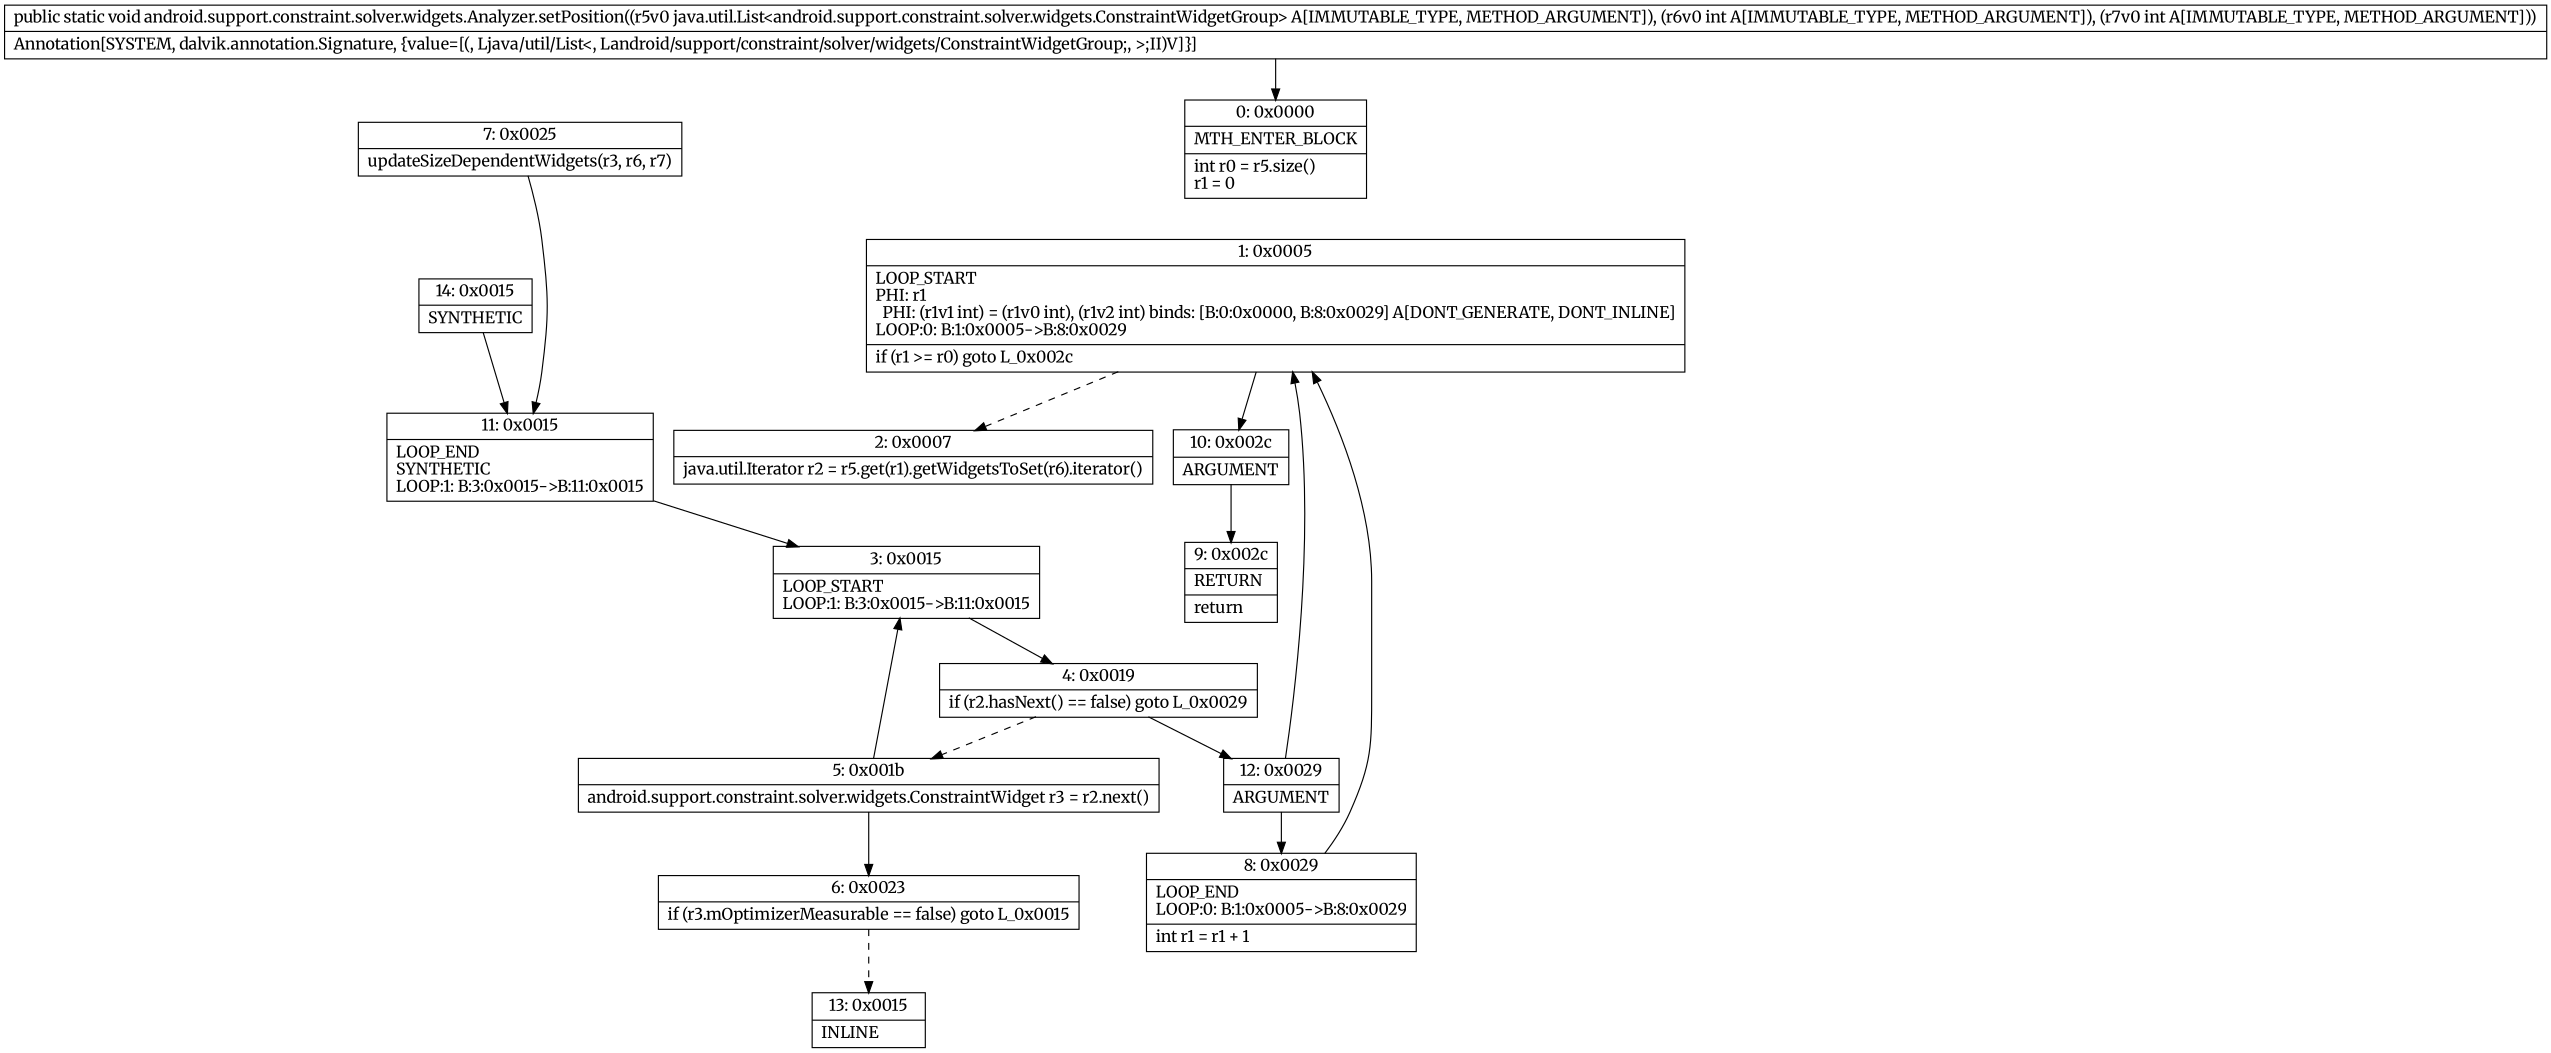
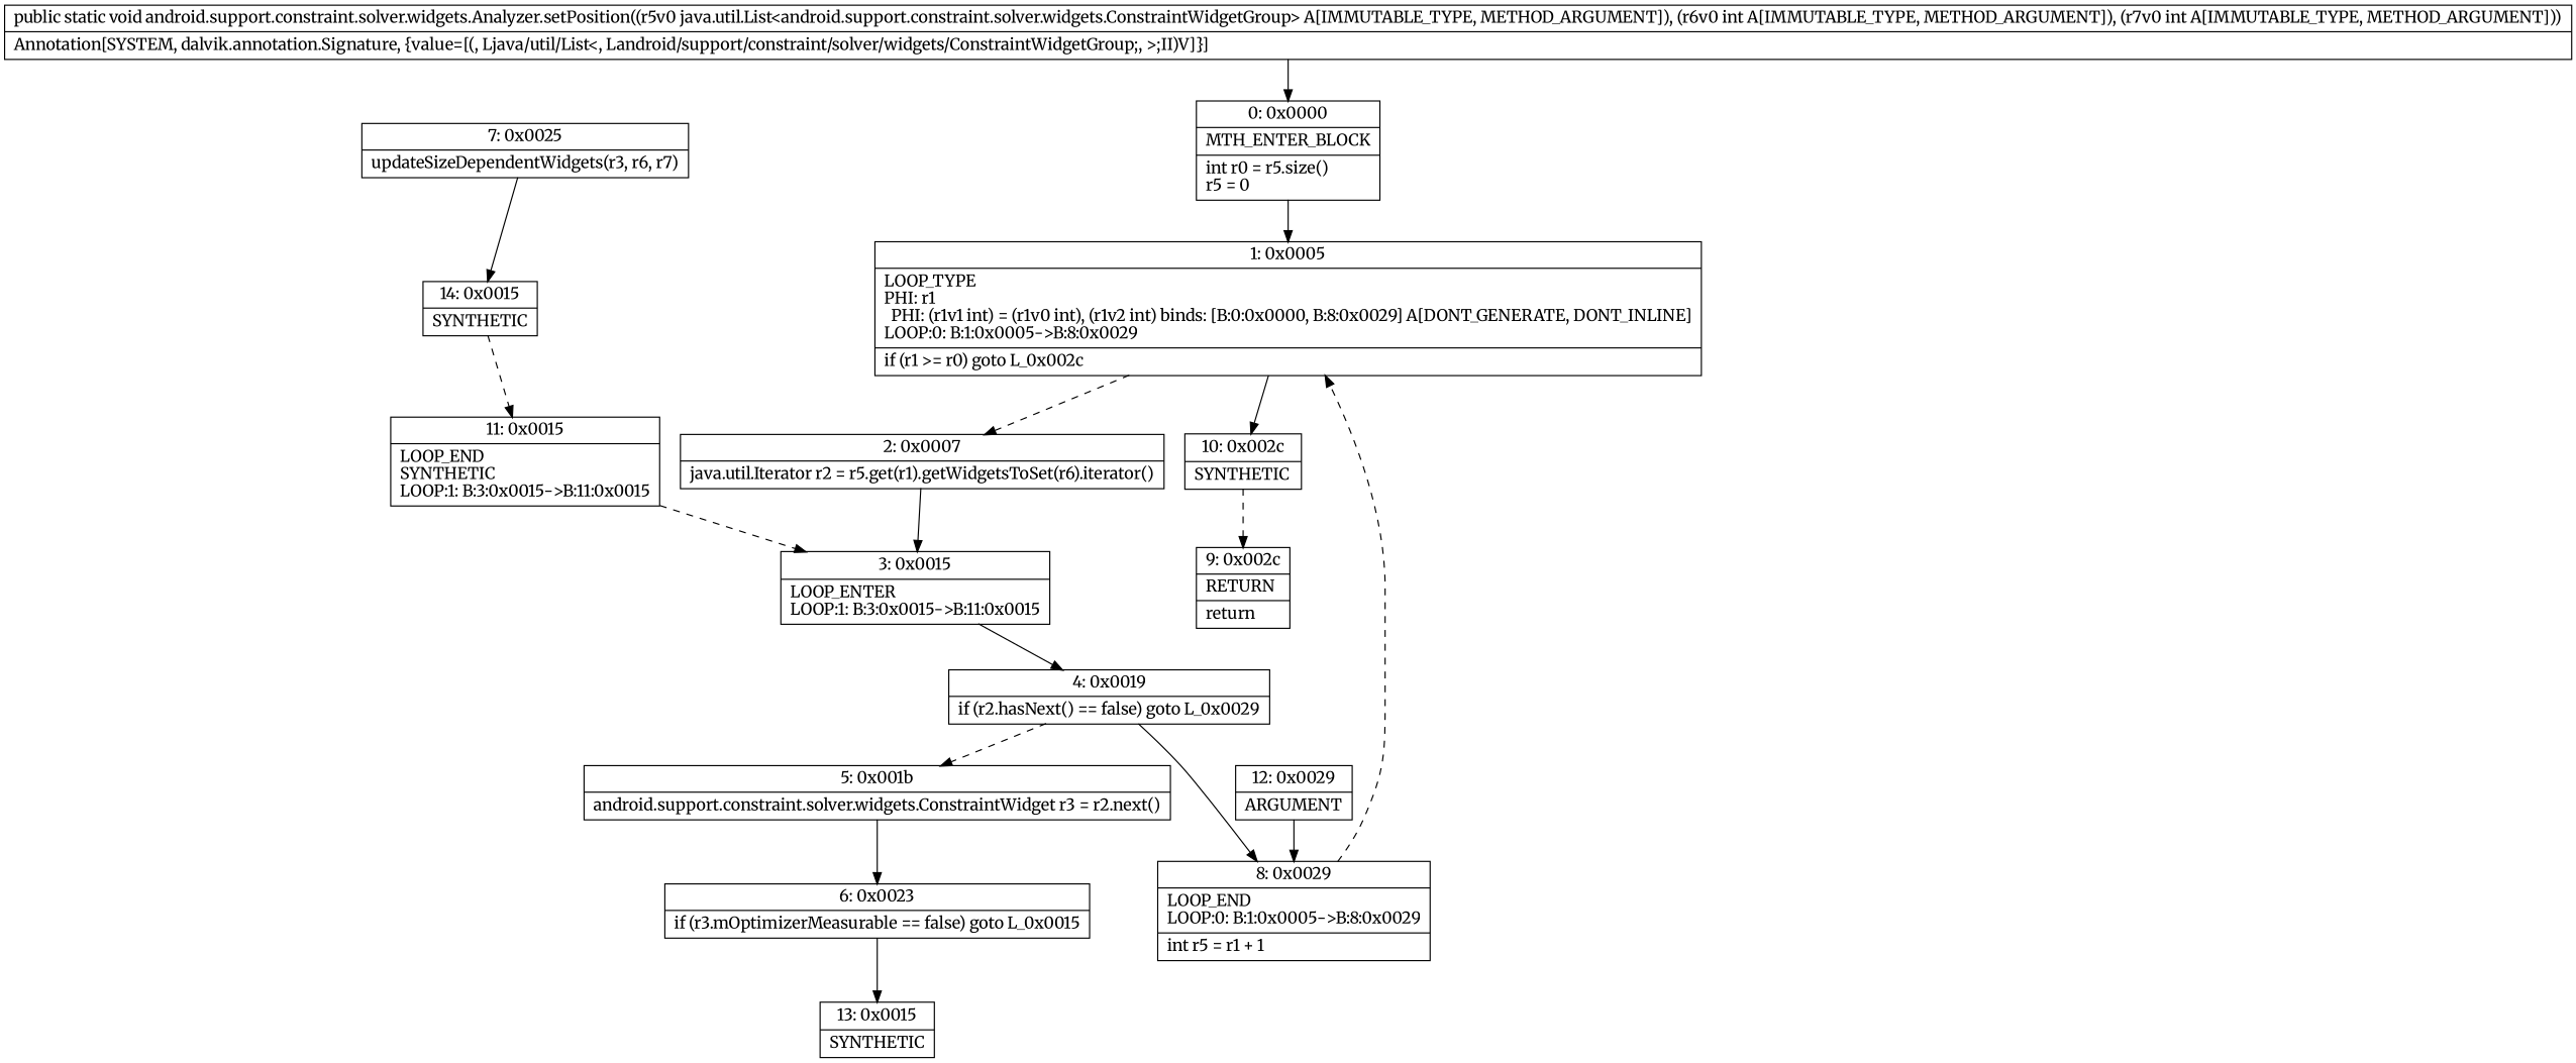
  digraph {
    fontname=Merriweather
    node [fontname=Merriweather shape=record]
    edge [fontname=Merriweather]
-   n1 [label="{0\:\ 0x0000|MTH_ENTER_BLOCK\l|int r0 = r5.size()\lr1 = 0\l}"]
-   n2 [label="{1\:\ 0x0005|LOOP_START\lPHI: r1 \l  PHI: (r1v1 int) = (r1v0 int), (r1v2 int) binds: [B:0:0x0000, B:8:0x0029] A[DONT_GENERATE, DONT_INLINE]\lLOOP:0: B:1:0x0005\-\>B:8:0x0029\l|if (r1 \>= r0) goto L_0x002c\l}"]
+   n1 [label="{0\:\ 0x0000|MTH_ENTER_BLOCK\l|int r0 = r5.size()\lr5 = 0\l}"]
+   n2 [label="{1\:\ 0x0005|LOOP_TYPE\lPHI: r1 \l  PHI: (r1v1 int) = (r1v0 int), (r1v2 int) binds: [B:0:0x0000, B:8:0x0029] A[DONT_GENERATE, DONT_INLINE]\lLOOP:0: B:1:0x0005\-\>B:8:0x0029\l|if (r1 \>= r0) goto L_0x002c\l}"]
    n3 [label="{2\:\ 0x0007|java.util.Iterator r2 = r5.get(r1).getWidgetsToSet(r6).iterator()\l}"]
-   n4 [label="{10\:\ 0x002c|ARGUMENT\l}"]
-   n5 [label="{3\:\ 0x0015|LOOP_START\lLOOP:1: B:3:0x0015\-\>B:11:0x0015\l}"]
+   n4 [label="{10\:\ 0x002c|SYNTHETIC\l}"]
+   n5 [label="{3\:\ 0x0015|LOOP_ENTER\lLOOP:1: B:3:0x0015\-\>B:11:0x0015\l}"]
    n6 [label="{9\:\ 0x002c|RETURN\l|return\l}"]
    n7 [label="{4\:\ 0x0019|if (r2.hasNext() == false) goto L_0x0029\l}"]
    n8 [label="{5\:\ 0x001b|android.support.constraint.solver.widgets.ConstraintWidget r3 = r2.next()\l}"]
    n9 [label="{12\:\ 0x0029|ARGUMENT\l}"]
    n10 [label="{6\:\ 0x0023|if (r3.mOptimizerMeasurable == false) goto L_0x0015\l}"]
-   n11 [label="{8\:\ 0x0029|LOOP_END\lLOOP:0: B:1:0x0005\-\>B:8:0x0029\l|int r1 = r1 + 1\l}"]
-   n12 [label="{13\:\ 0x0015|INLINE\l}"]
+   n11 [label="{8\:\ 0x0029|LOOP_END\lLOOP:0: B:1:0x0005\-\>B:8:0x0029\l|int r5 = r1 + 1\l}"]
+   n12 [label="{13\:\ 0x0015|SYNTHETIC\l}"]
    n13 [label="{7\:\ 0x0025|updateSizeDependentWidgets(r3, r6, r7)\l}"]
    n14 [label="{14\:\ 0x0015|SYNTHETIC\l}"]
    n15 [label="{11\:\ 0x0015|LOOP_END\lSYNTHETIC\lLOOP:1: B:3:0x0015\-\>B:11:0x0015\l}"]
    n16 [label="{public static void android.support.constraint.solver.widgets.Analyzer.setPosition((r5v0 java.util.List\<android.support.constraint.solver.widgets.ConstraintWidgetGroup\> A[IMMUTABLE_TYPE, METHOD_ARGUMENT]), (r6v0 int A[IMMUTABLE_TYPE, METHOD_ARGUMENT]), (r7v0 int A[IMMUTABLE_TYPE, METHOD_ARGUMENT]))  | Annotation[SYSTEM, dalvik.annotation.Signature, \{value=[(, Ljava\/util\/List\<, Landroid\/support\/constraint\/solver\/widgets\/ConstraintWidgetGroup;, \>;II)V]\}]\l}"]
-   n9 -> n2
+   n1 -> n2
    n2 -> n3 [style=dashed]
    n2 -> n4
-   n8 -> n5
-   n4 -> n6
+   n3 -> n5
+   n4 -> n6 [style=dashed]
    n5 -> n7
    n7 -> n8 [style=dashed]
-   n7 -> n9
+   n7 -> n11
    n8 -> n10
    n9 -> n11
-   n10 -> n12 [style=dashed]
-   n11 -> n2
-   n13 -> n15
-   n14 -> n15
-   n15 -> n5
+   n10 -> n12
+   n11 -> n2 [style=dashed]
+   n13 -> n14
+   n14 -> n15 [style=dashed]
+   n15 -> n5 [style=dashed]
    n16 -> n1
  }
